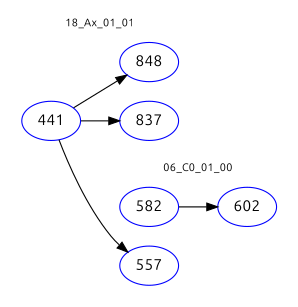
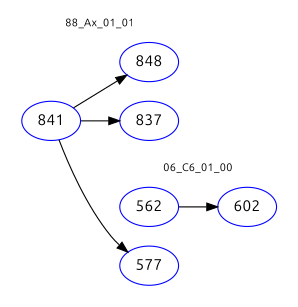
  digraph {
    fontname=Ubuntu
    rankdir=LR
    node [color=blue fontname=Ubuntu]
    edge [color=black fontname=Ubuntu]
-   n1 [label=441]
+   n1 [label=841]
    n2 [label=837]
    n3 [label=848]
-   n4 [label=582]
-   n5 [label=557]
+   n4 [label=562]
+   n5 [label=577]
    n6 [label=602]
    subgraph cluster_1 {
      color=white
      fontsize=10
-     label="18_Ax_01_01"
+     label="88_Ax_01_01"
      n1
      n2
      n3
    }
    subgraph cluster_2 {
      color=white
      fontsize=10
-     label="06_C0_01_00"
+     label="06_C6_01_00"
      n4
      n5
      n6
    }
    n1 -> n2
    n1 -> n3
    n1 -> n5
    n4 -> n6
  }
